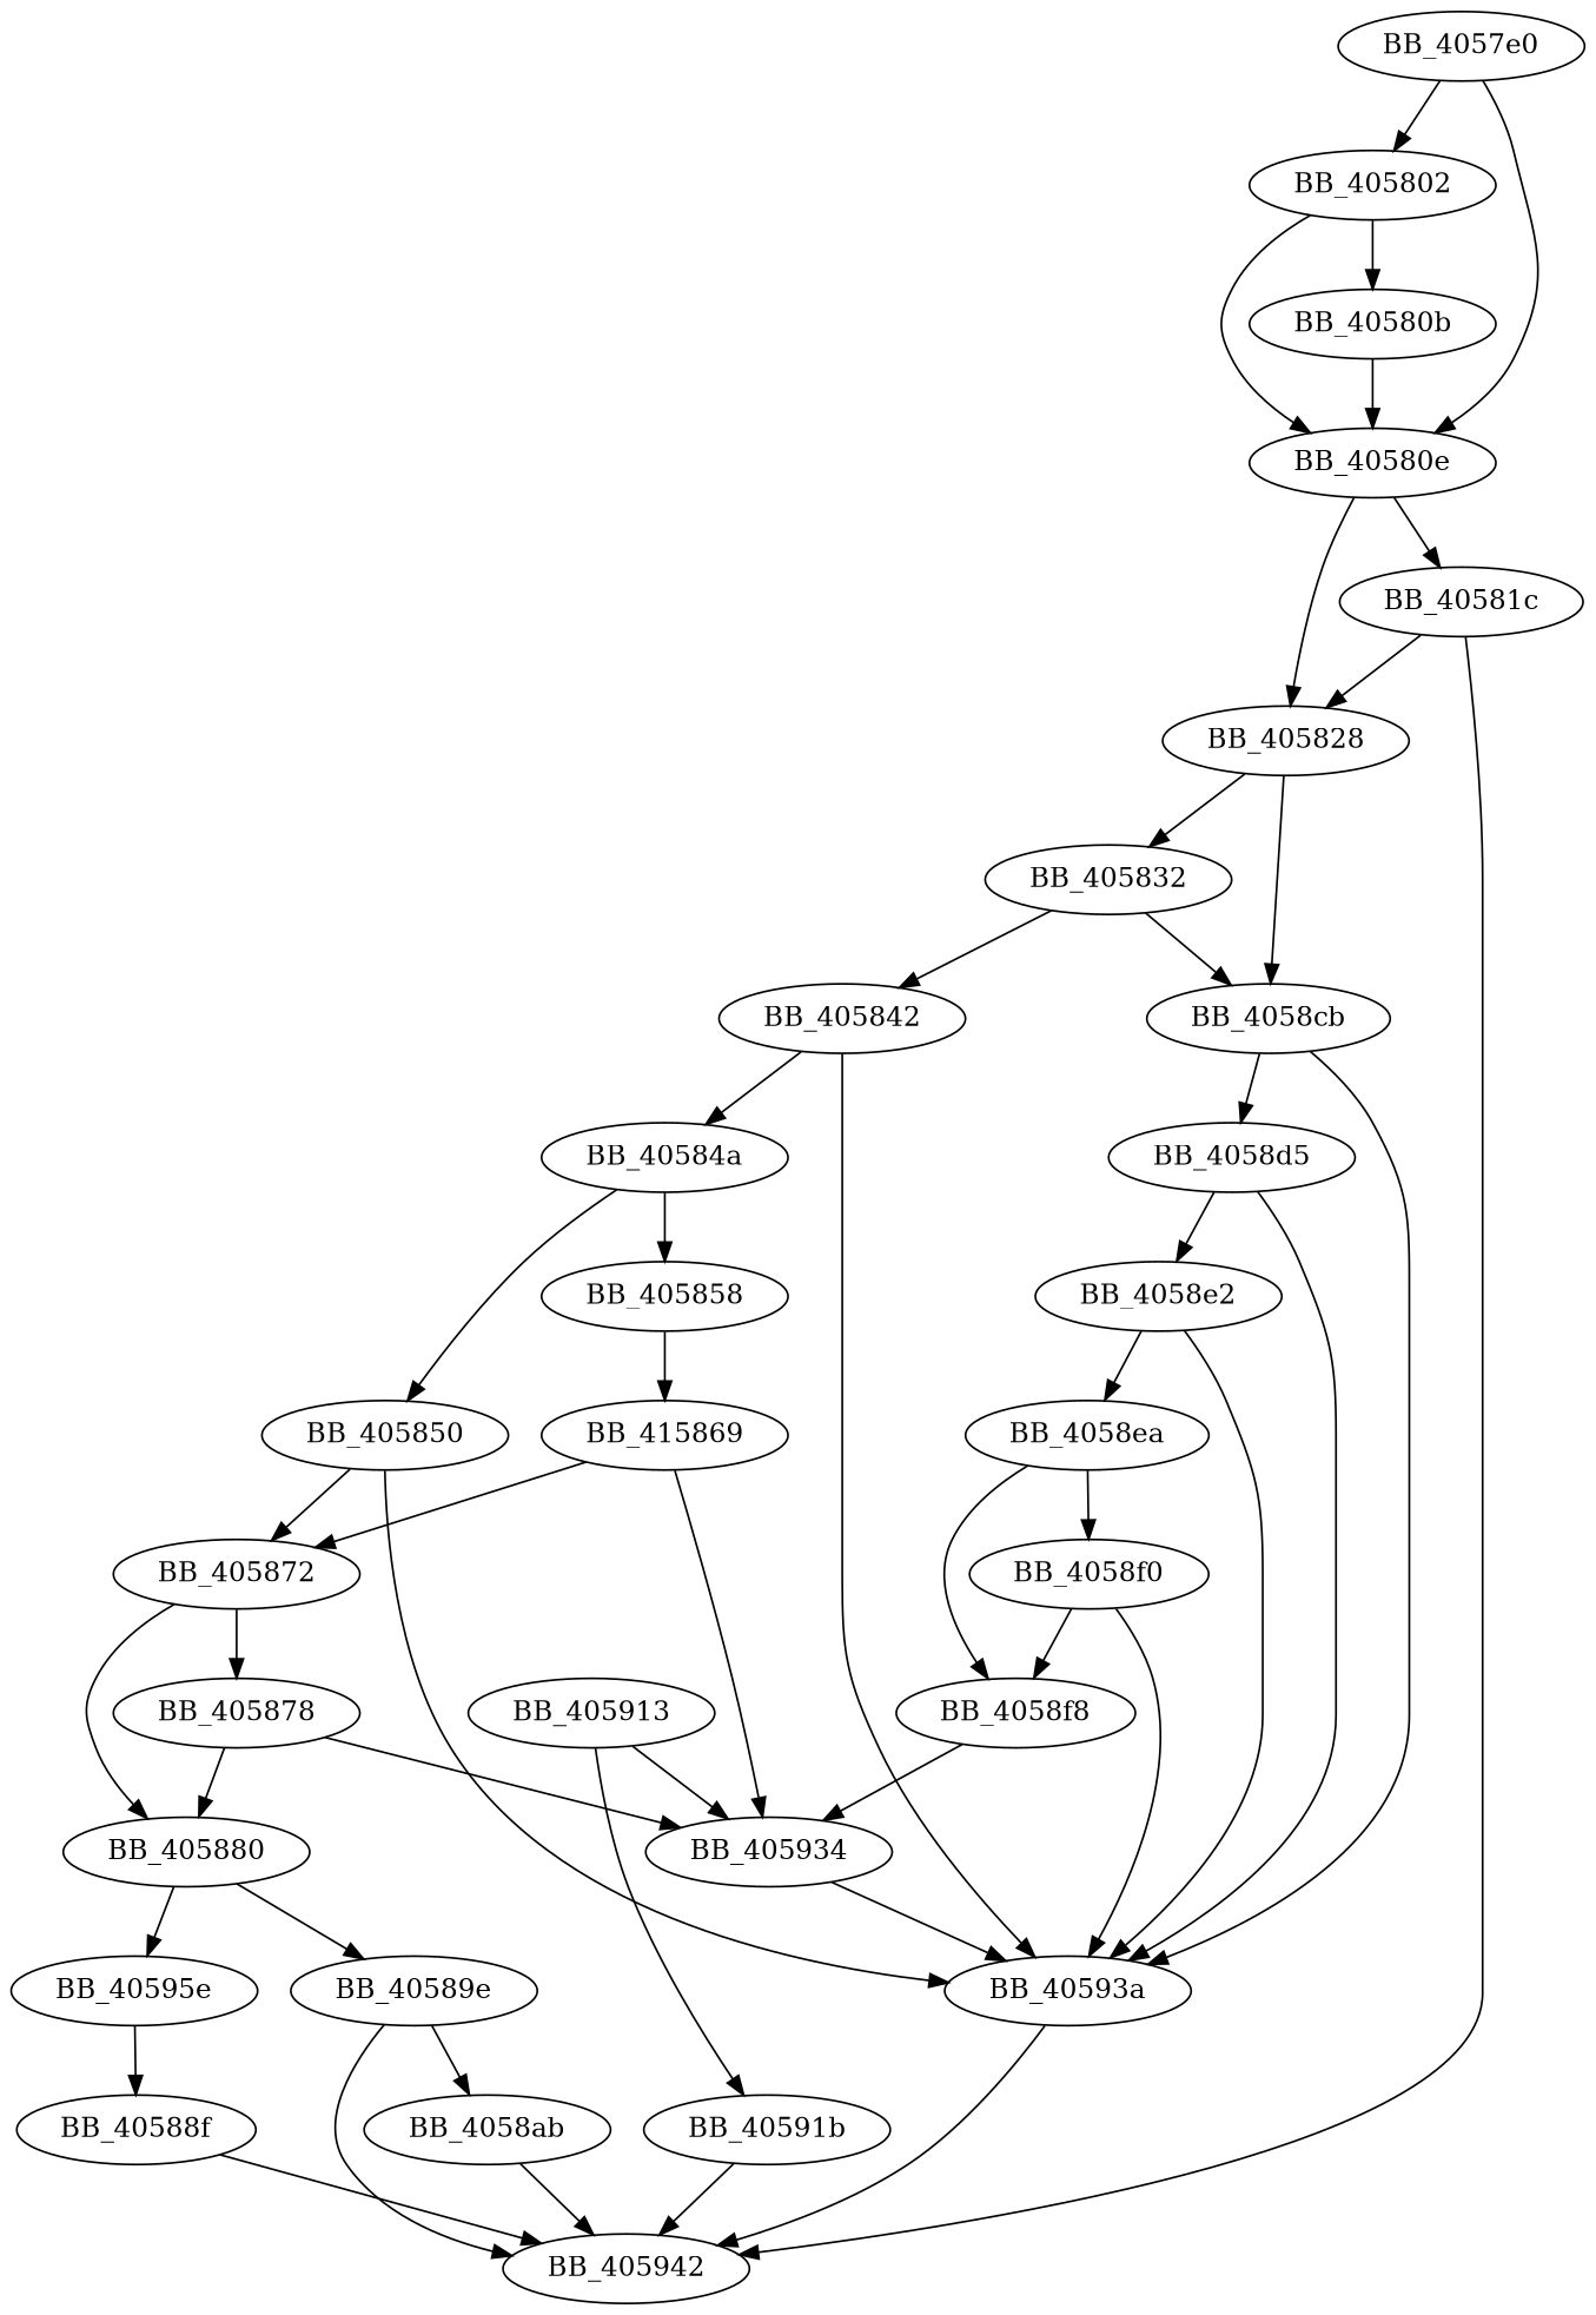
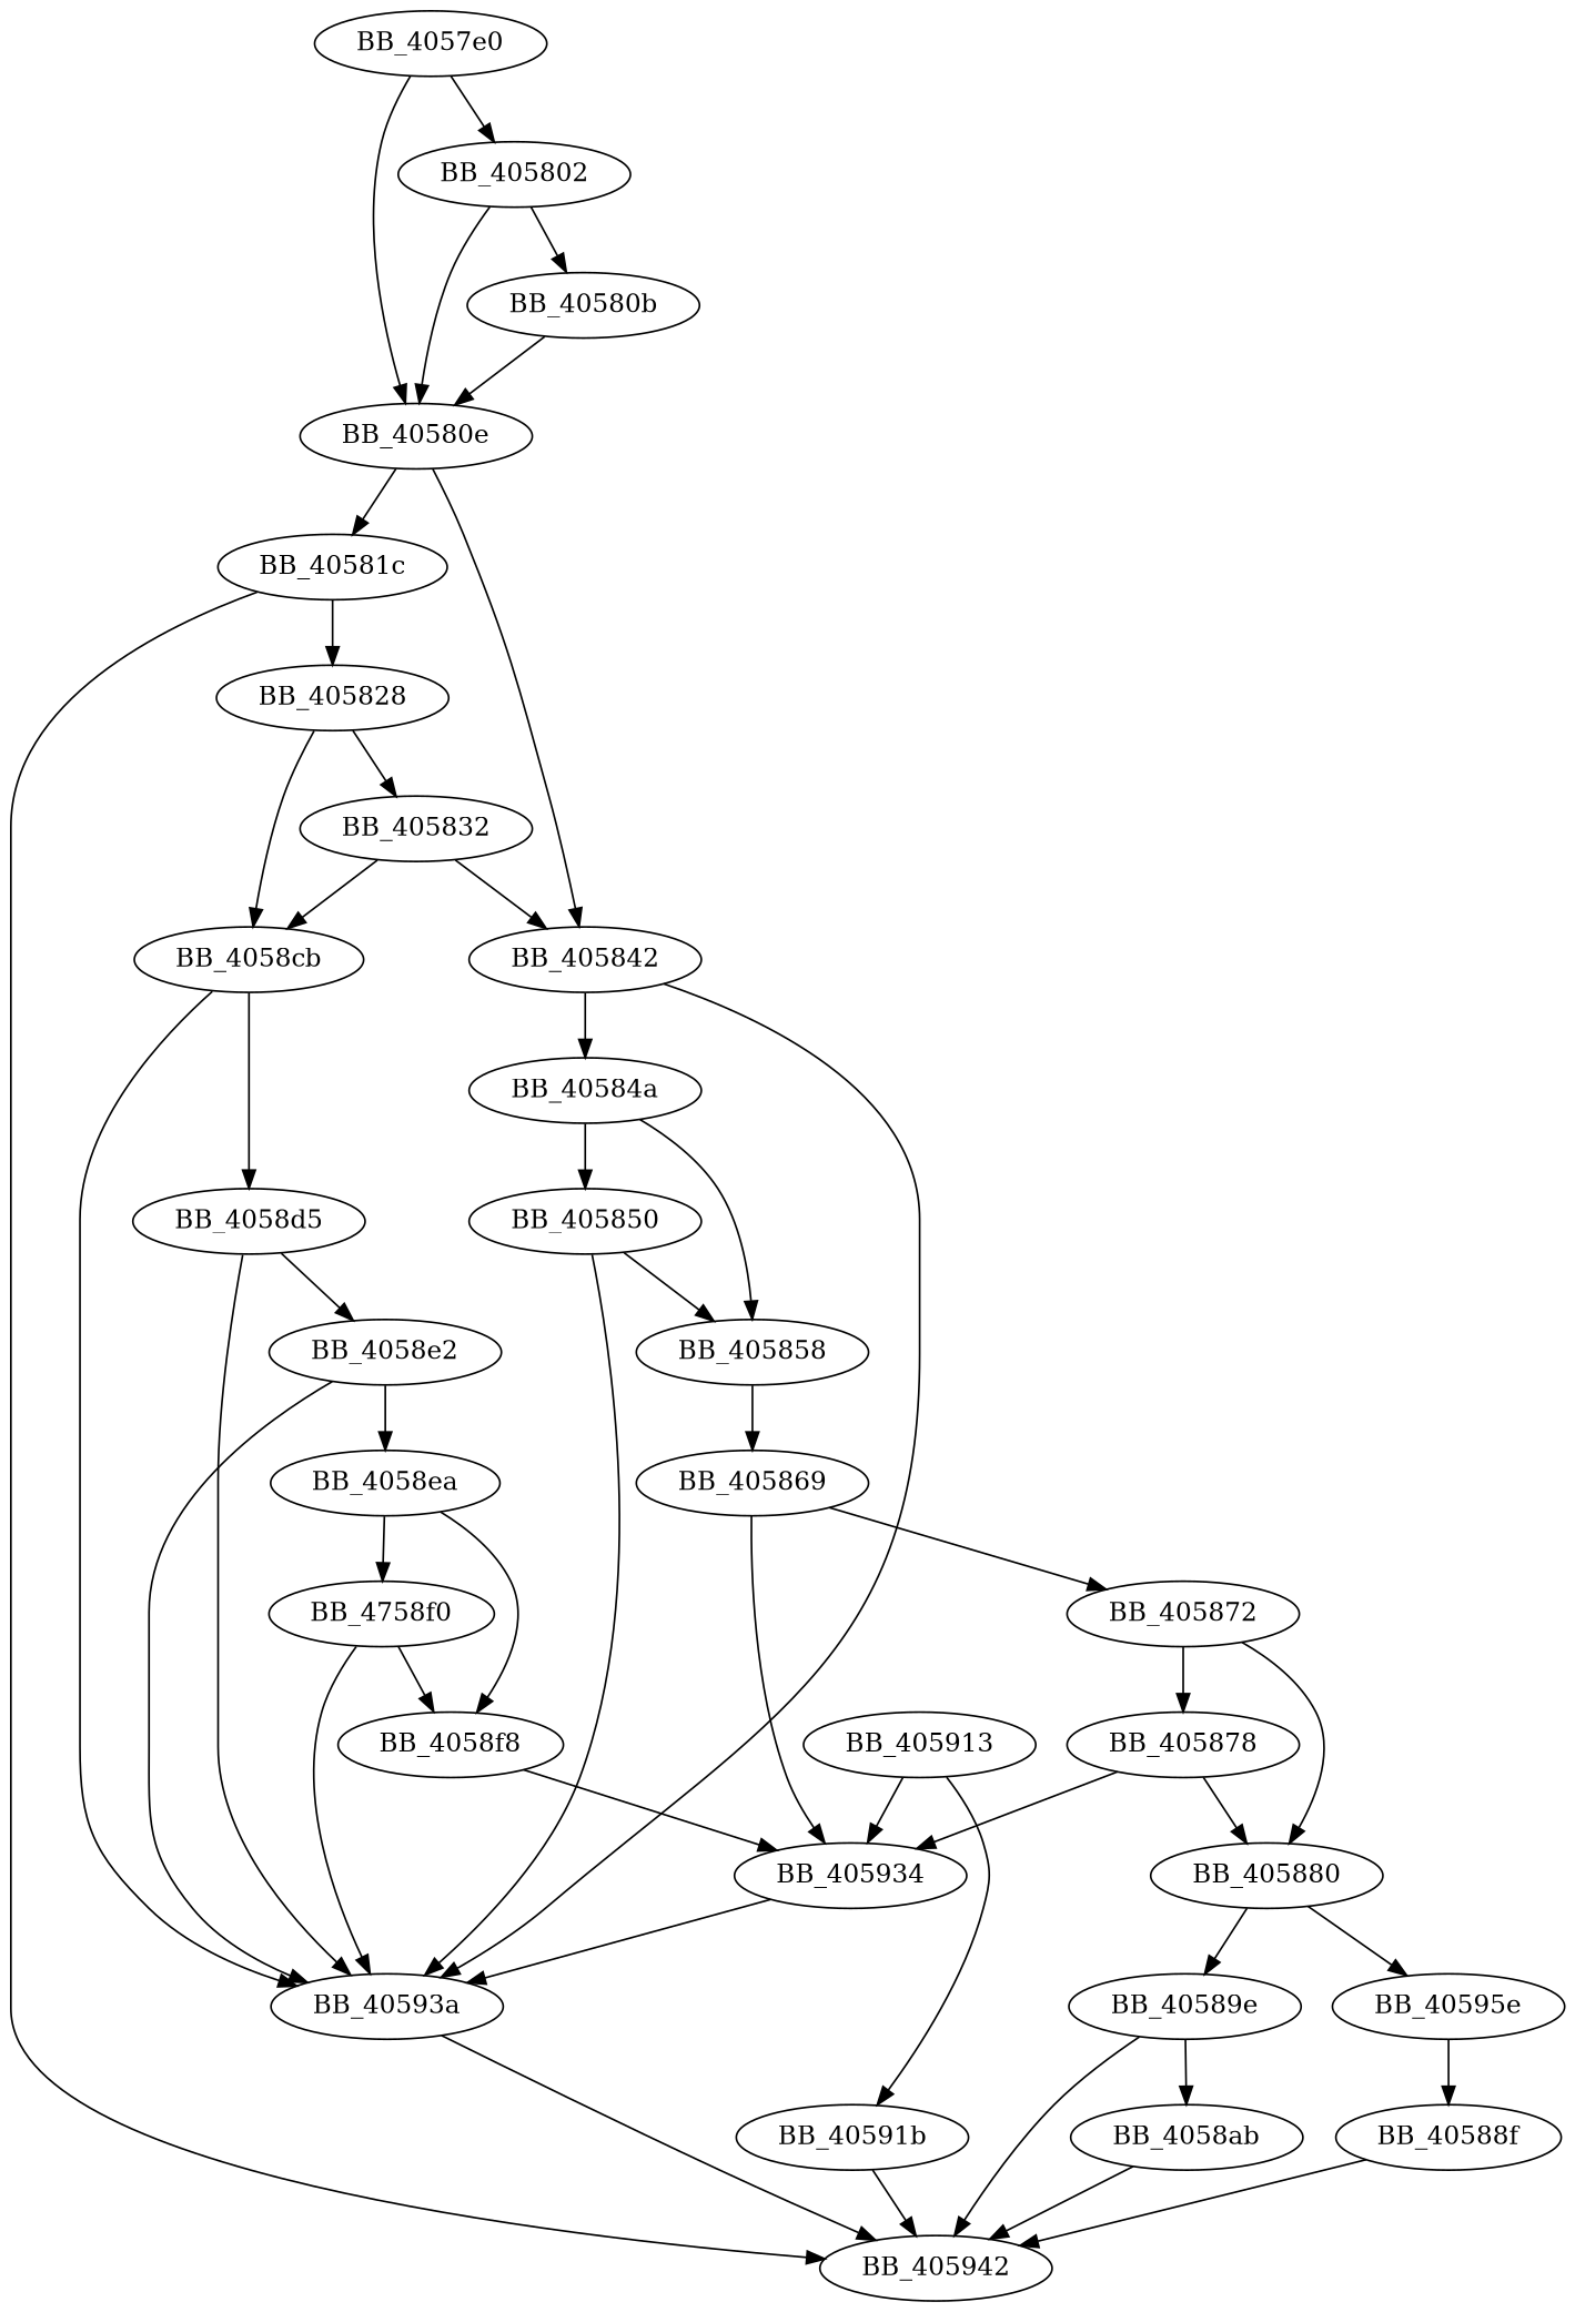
  digraph {
    BB_4057e0
    BB_405802
    BB_40580e
    BB_40580b
    BB_40581c
    BB_405828
    BB_405942
    BB_405832
    BB_4058cb
    BB_405842
    BB_40593a
    BB_4058d5
    BB_40584a
    BB_4058e2
    BB_405850
    BB_405858
-   BB_405869 [label=BB_415869]
+   BB_405869
    BB_405872
    BB_405934
    BB_405878
    BB_405880
    BB_40595e
    BB_40589e
    BB_40588f
    BB_4058ab
    BB_4058ea
-   BB_4058f0
+   BB_4058f0 [label=BB_4758f0]
    BB_4058f8
    BB_405913
    BB_40591b
    BB_4057e0 -> BB_405802
    BB_4057e0 -> BB_40580e
    BB_405802 -> BB_40580e
    BB_405802 -> BB_40580b
    BB_40580e -> BB_40581c
-   BB_40580e -> BB_405828
+   BB_40580e -> BB_405842
    BB_40580b -> BB_40580e
    BB_40581c -> BB_405828
    BB_40581c -> BB_405942
    BB_405828 -> BB_405832
    BB_405828 -> BB_4058cb
    BB_405832 -> BB_4058cb
    BB_405832 -> BB_405842
    BB_4058cb -> BB_40593a
    BB_4058cb -> BB_4058d5
    BB_405842 -> BB_40593a
    BB_405842 -> BB_40584a
    BB_40593a -> BB_405942
    BB_4058d5 -> BB_40593a
    BB_4058d5 -> BB_4058e2
    BB_40584a -> BB_405850
    BB_40584a -> BB_405858
    BB_4058e2 -> BB_40593a
    BB_4058e2 -> BB_4058ea
    BB_405850 -> BB_40593a
-   BB_405850 -> BB_405872
+   BB_405850 -> BB_405858
    BB_405858 -> BB_405869
    BB_405869 -> BB_405872
    BB_405869 -> BB_405934
    BB_405872 -> BB_405878
    BB_405872 -> BB_405880
    BB_405934 -> BB_40593a
    BB_405878 -> BB_405934
    BB_405878 -> BB_405880
    BB_405880 -> BB_40595e
    BB_405880 -> BB_40589e
    BB_40595e -> BB_40588f
    BB_40589e -> BB_405942
    BB_40589e -> BB_4058ab
    BB_40588f -> BB_405942
    BB_4058ab -> BB_405942
    BB_4058ea -> BB_4058f0
    BB_4058ea -> BB_4058f8
    BB_4058f0 -> BB_40593a
    BB_4058f0 -> BB_4058f8
    BB_4058f8 -> BB_405934
    BB_405913 -> BB_405934
    BB_405913 -> BB_40591b
    BB_40591b -> BB_405942
  }
